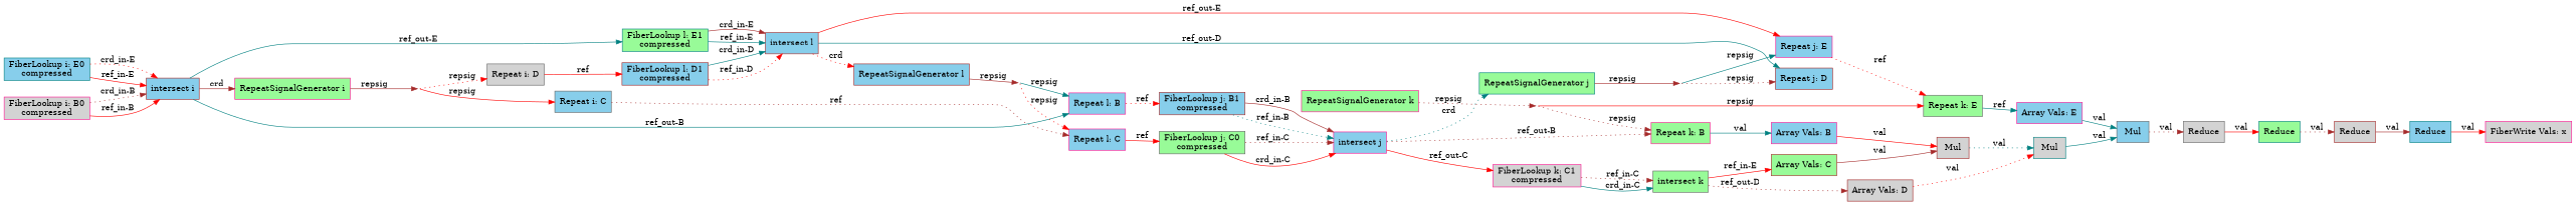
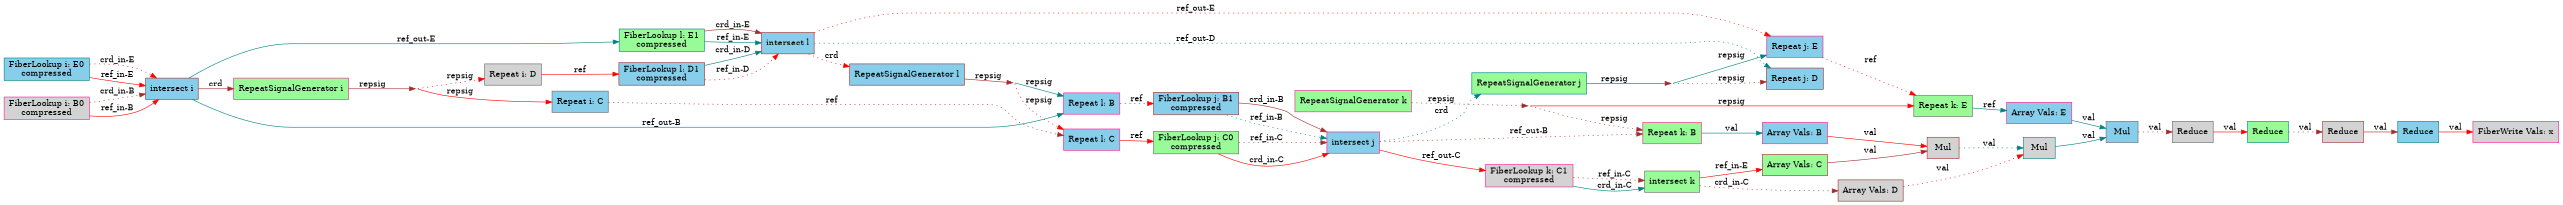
  digraph {
    rankdir=LR
    node [color=deeppink fillcolor=skyblue shape=box style=filled type=repeat]
    edge [color=red style=solid type=ref]
    n1 [color=teal format=compressed index=i label="FiberLookup i: E0\ncompressed" root=true src=true tensor=E type=fiberlookup]
    n2 [color=brown index=i label="intersect i" type=intersect]
    n3 [fillcolor=palegreen index=i label="RepeatSignalGenerator i" type=repsiggen]
    n4 [index=l label="Repeat l: B" root=false tensor=B]
    n5 [color=teal fillcolor=palegreen format=compressed index=l label="FiberLookup l: E1\ncompressed" root=false src=true tensor=E type=fiberlookup]
    39 [shape=point style=invis type=broadcast color="" fillcolor=""]
    n7 [color=brown format=compressed index=j label="FiberLookup j: B1\ncompressed" root=false src=true tensor=B type=fiberlookup]
    n8 [color=brown index=l label="intersect l" type=intersect]
    n9 [color=gray40 index=i label="Repeat i: C" root=true tensor=C]
    n10 [color=gray40 fillcolor=lightgrey index=i label="Repeat i: D" root=true tensor=D]
    n11 [index=l label="Repeat l: C" root=false tensor=C]
    n12 [color=brown format=compressed index=l label="FiberLookup l: D1\ncompressed" root=false src=true tensor=D type=fiberlookup]
    n13 [color=gray40 fillcolor=palegreen format=compressed index=j label="FiberLookup j: C0\ncompressed" root=false src=true tensor=C type=fiberlookup]
    n14 [index=j label="intersect j" type=intersect]
    n15 [color=teal fillcolor=palegreen index=j label="RepeatSignalGenerator j" type=repsiggen]
    n16 [fillcolor=palegreen index=k label="Repeat k: B" root=false tensor=B]
    n17 [fillcolor=lightgrey format=compressed index=k label="FiberLookup k: C1\ncompressed" root=false src=true tensor=C type=fiberlookup]
    25 [shape=point style=invis type=broadcast color="" fillcolor=""]
    n19 [label="Array Vals: B" tensor=B type=arrayvals]
    n20 [color=gray40 fillcolor=palegreen index=k label="intersect k" type=intersect]
    n21 [index=j label="Repeat j: E" root=false tensor=E]
    n22 [color=brown index=j label="Repeat j: D" root=false tensor=D]
    n23 [color=gray40 fillcolor=palegreen index=k label="Repeat k: E" root=false tensor=E]
    n24 [label="Array Vals: E" tensor=E type=arrayvals]
    n25 [color=gray40 label=Mul type=mul]
    n26 [color=gray40 fillcolor=lightgrey label=Reduce type=reduce]
    n27 [color=teal fillcolor=palegreen label=Reduce type=reduce]
    n28 [color=brown fillcolor=lightgrey label=Reduce type=reduce]
    n29 [color=teal label=Reduce type=reduce]
    n30 [fillcolor=lightgrey label="FiberWrite Vals: x" sink=true tensor=x type=fiberwrite]
    n31 [color=brown fillcolor=palegreen label="Array Vals: C" tensor=C type=arrayvals]
    n32 [color=brown fillcolor=lightgrey label="Array Vals: D" tensor=D type=arrayvals]
    n33 [fillcolor=palegreen index=k label="RepeatSignalGenerator k" type=repsiggen]
    18 [shape=point style=invis type=broadcast color="" fillcolor=""]
    n35 [color=brown fillcolor=lightgrey label=Mul type=mul]
    n36 [color=teal fillcolor=lightgrey label=Mul type=mul]
    n37 [color=brown index=l label="RepeatSignalGenerator l" type=repsiggen]
    32 [shape=point style=invis type=broadcast color="" fillcolor=""]
    n39 [fillcolor=lightgrey format=compressed index=i label="FiberLookup i: B0\ncompressed" root=true src=true tensor=B type=fiberlookup]
    n1 -> n2 [label="crd_in-E" style=dotted type=crd]
    n1 -> n2 [label="ref_in-E"]
    n2 -> n3 [color=brown label=crd type=crd]
    n2 -> n4 [color=teal label="ref_out-B"]
    n2 -> n5 [color=teal label="ref_out-E"]
    n3 -> 39 [color=brown label=repsig type=repsig]
    n4 -> n7 [label=ref style=dotted]
    n5 -> n8 [color=brown label="crd_in-E" type=crd]
    n5 -> n8 [color=teal label="ref_in-E"]
    39 -> n9 [label=repsig type=repsig]
    39 -> n10 [label=repsig style=dotted type=repsig]
    n7 -> n14 [color=brown label="crd_in-B" type=crd]
    n7 -> n14 [color=teal label="ref_in-B" style=dotted]
-   n8 -> n21 [label="ref_out-E"]
-   n8 -> n22 [color=teal label="ref_out-D"]
+   n8 -> n21 [label="ref_out-E" style=dotted]
+   n8 -> n22 [color=teal label="ref_out-D" style=dotted]
    n8 -> n37 [label=crd style=dotted type=crd]
    n9 -> n11 [color=brown label=ref style=dotted]
    n10 -> n12 [label=ref]
    n11 -> n13 [label=ref]
    n12 -> n8 [color=teal label="crd_in-D" type=crd]
    n12 -> n8 [label="ref_in-D" style=dotted]
    n13 -> n14 [label="crd_in-C" type=crd]
    n13 -> n14 [color=brown label="ref_in-C" style=dotted]
    n14 -> n15 [color=teal label=crd style=dotted type=crd]
    n14 -> n16 [color=brown label="ref_out-B" style=dotted]
    n14 -> n17 [label="ref_out-C"]
    n15 -> 25 [color=brown label=repsig type=repsig]
    n16 -> n19 [color=teal label=val]
    n17 -> n20 [color=teal label="crd_in-C" type=crd]
    n17 -> n20 [color=brown label="ref_in-C" style=dotted]
    25 -> n21 [color=teal label=repsig type=repsig]
    25 -> n22 [color=brown label=repsig style=dotted type=repsig]
    n19 -> n35 [label=val type=val]
    n20 -> n31 [label="ref_in-E"]
-   n20 -> n32 [color=brown label="ref_out-D" style=dotted]
+   n20 -> n32 [color=brown label="crd_in-C" style=dotted]
    n21 -> n23 [label=ref style=dotted]
    n23 -> n24 [color=teal label=ref]
    n24 -> n25 [color=teal label=val type=val]
    n25 -> n26 [color=brown label=val style=dotted type=val]
    n26 -> n27 [label=val type=val]
    n27 -> n28 [color=brown label=val style=dotted type=val]
    n28 -> n29 [color=brown label=val type=val]
    n29 -> n30 [label=val type=val]
    n31 -> n35 [color=brown label=val type=val]
    n32 -> n36 [label=val style=dotted type=val]
    n33 -> 18 [color=brown label=repsig style=dotted type=repsig]
    18 -> n16 [color=brown label=repsig style=dotted type=repsig]
    18 -> n23 [label=repsig type=repsig]
    n35 -> n36 [color=teal label=val style=dotted type=val]
    n36 -> n25 [color=teal label=val type=val]
    n37 -> 32 [color=brown label=repsig type=repsig]
    32 -> n4 [color=teal label=repsig type=repsig]
    32 -> n11 [label=repsig style=dotted type=repsig]
    n39 -> n2 [color=brown label="crd_in-B" style=dotted type=crd]
    n39 -> n2 [label="ref_in-B"]
  }
